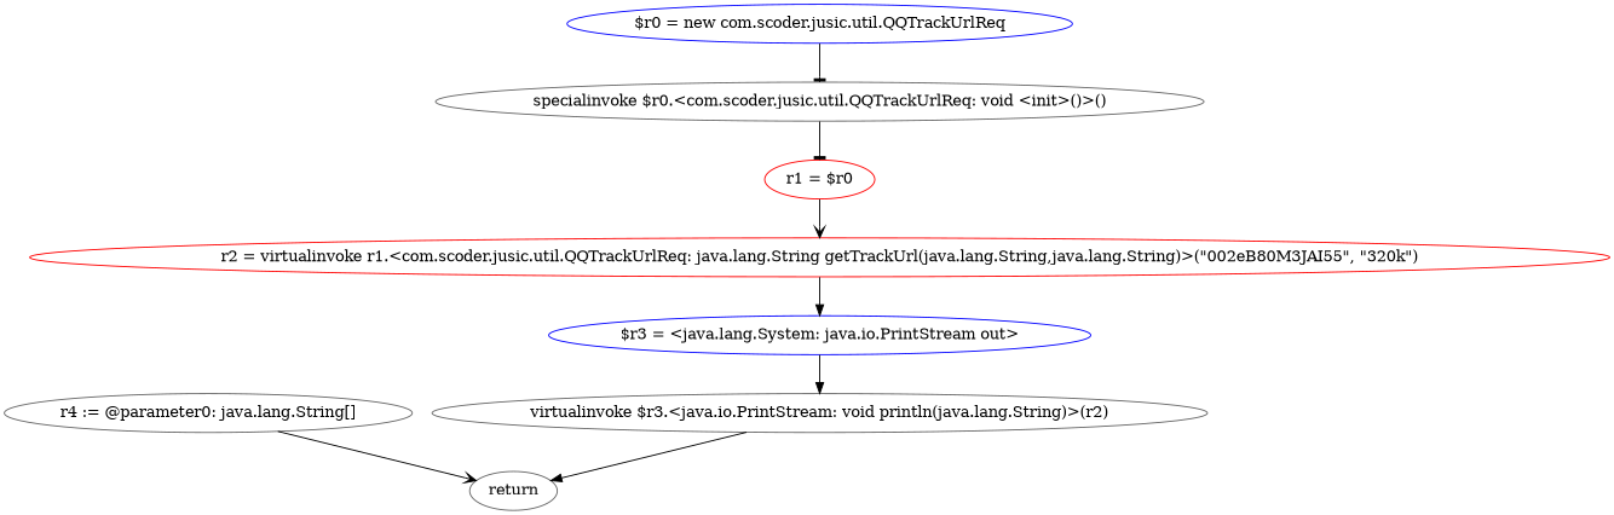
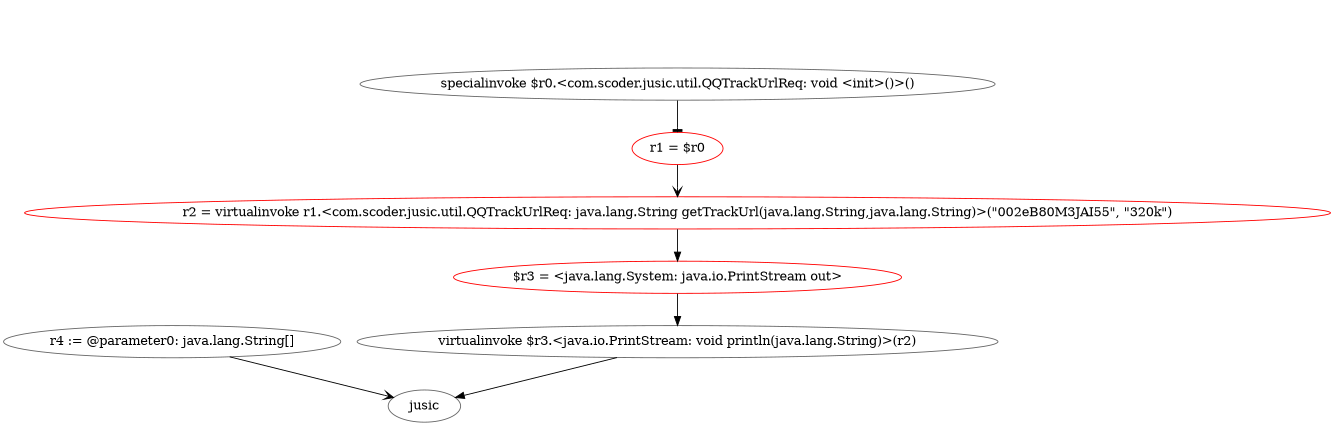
  digraph {
    node [color=gray40]
    edge [arrowhead=normal]
    "r4 := @parameter0: java.lang.String[]"
-   return
-   "$r0 = new com.scoder.jusic.util.QQTrackUrlReq" [color=blue]
+   return [label=jusic]
    "specialinvoke $r0.<com.scoder.jusic.util.QQTrackUrlReq: void <init>()>()"
    "r1 = $r0" [color=red]
    "r2 = virtualinvoke r1.<com.scoder.jusic.util.QQTrackUrlReq: java.lang.String getTrackUrl(java.lang.String,java.lang.String)>(\"002eB80M3JAI55\", \"320k\")" [color=red]
-   "$r3 = <java.lang.System: java.io.PrintStream out>" [color=blue]
+   "$r3 = <java.lang.System: java.io.PrintStream out>" [color=red]
    "virtualinvoke $r3.<java.io.PrintStream: void println(java.lang.String)>(r2)"
    "r4 := @parameter0: java.lang.String[]" -> return [arrowhead=vee]
-   "$r0 = new com.scoder.jusic.util.QQTrackUrlReq" -> "specialinvoke $r0.<com.scoder.jusic.util.QQTrackUrlReq: void <init>()>()" [arrowhead=tee]
    "specialinvoke $r0.<com.scoder.jusic.util.QQTrackUrlReq: void <init>()>()" -> "r1 = $r0" [arrowhead=tee]
    "r1 = $r0" -> "r2 = virtualinvoke r1.<com.scoder.jusic.util.QQTrackUrlReq: java.lang.String getTrackUrl(java.lang.String,java.lang.String)>(\"002eB80M3JAI55\", \"320k\")" [arrowhead=vee]
    "r2 = virtualinvoke r1.<com.scoder.jusic.util.QQTrackUrlReq: java.lang.String getTrackUrl(java.lang.String,java.lang.String)>(\"002eB80M3JAI55\", \"320k\")" -> "$r3 = <java.lang.System: java.io.PrintStream out>"
    "$r3 = <java.lang.System: java.io.PrintStream out>" -> "virtualinvoke $r3.<java.io.PrintStream: void println(java.lang.String)>(r2)"
    "virtualinvoke $r3.<java.io.PrintStream: void println(java.lang.String)>(r2)" -> return
  }
